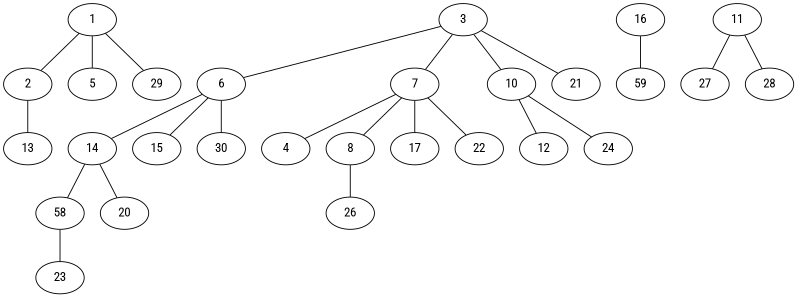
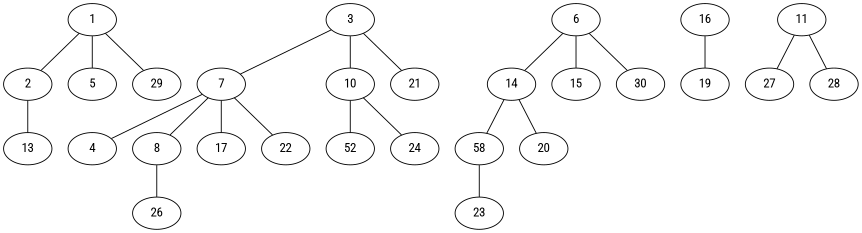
  graph {
    fontname="Roboto Condensed"
    node [fontname="Roboto Condensed"]
    edge [fontname="Roboto Condensed"]
    1
    2
    5
    29
    13
    3
    6
    7
    10
    21
    14
    15
    30
    4
    8
    17
    22
-   12
+   12 [label=52]
    24
    n20 [label=58]
    20
    26
    23
    16
-   19 [label=59]
+   19
    11
    27
    28
    1 -- 2
    1 -- 5
    1 -- 29
    2 -- 13
-   3 -- 6
    3 -- 7
    3 -- 10
    3 -- 21
    6 -- 14
    6 -- 15
    6 -- 30
    7 -- 4
    7 -- 8
    7 -- 17
    7 -- 22
    10 -- 12
    10 -- 24
    14 -- n20
    14 -- 20
    8 -- 26
    n20 -- 23
    16 -- 19
    11 -- 27
    11 -- 28
  }
